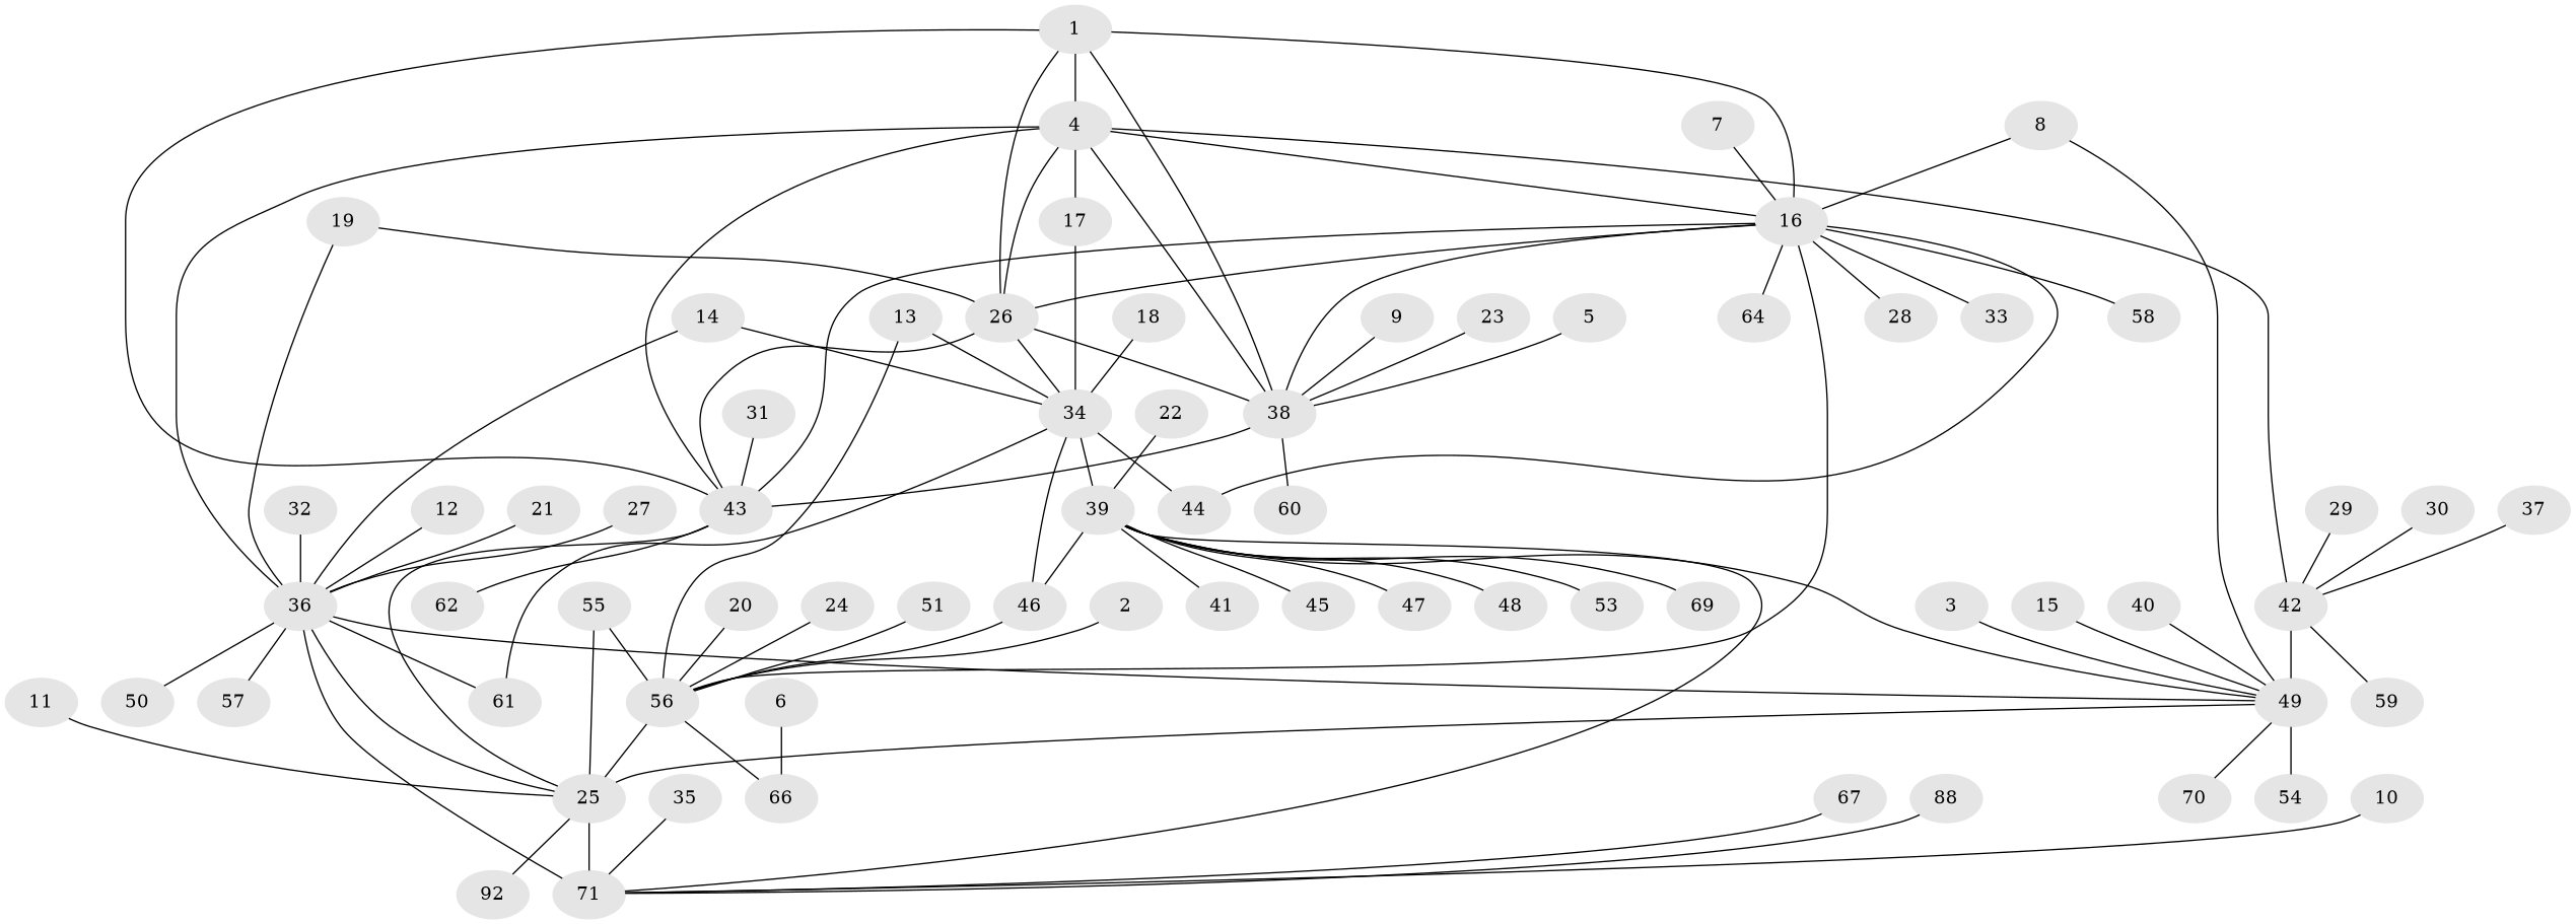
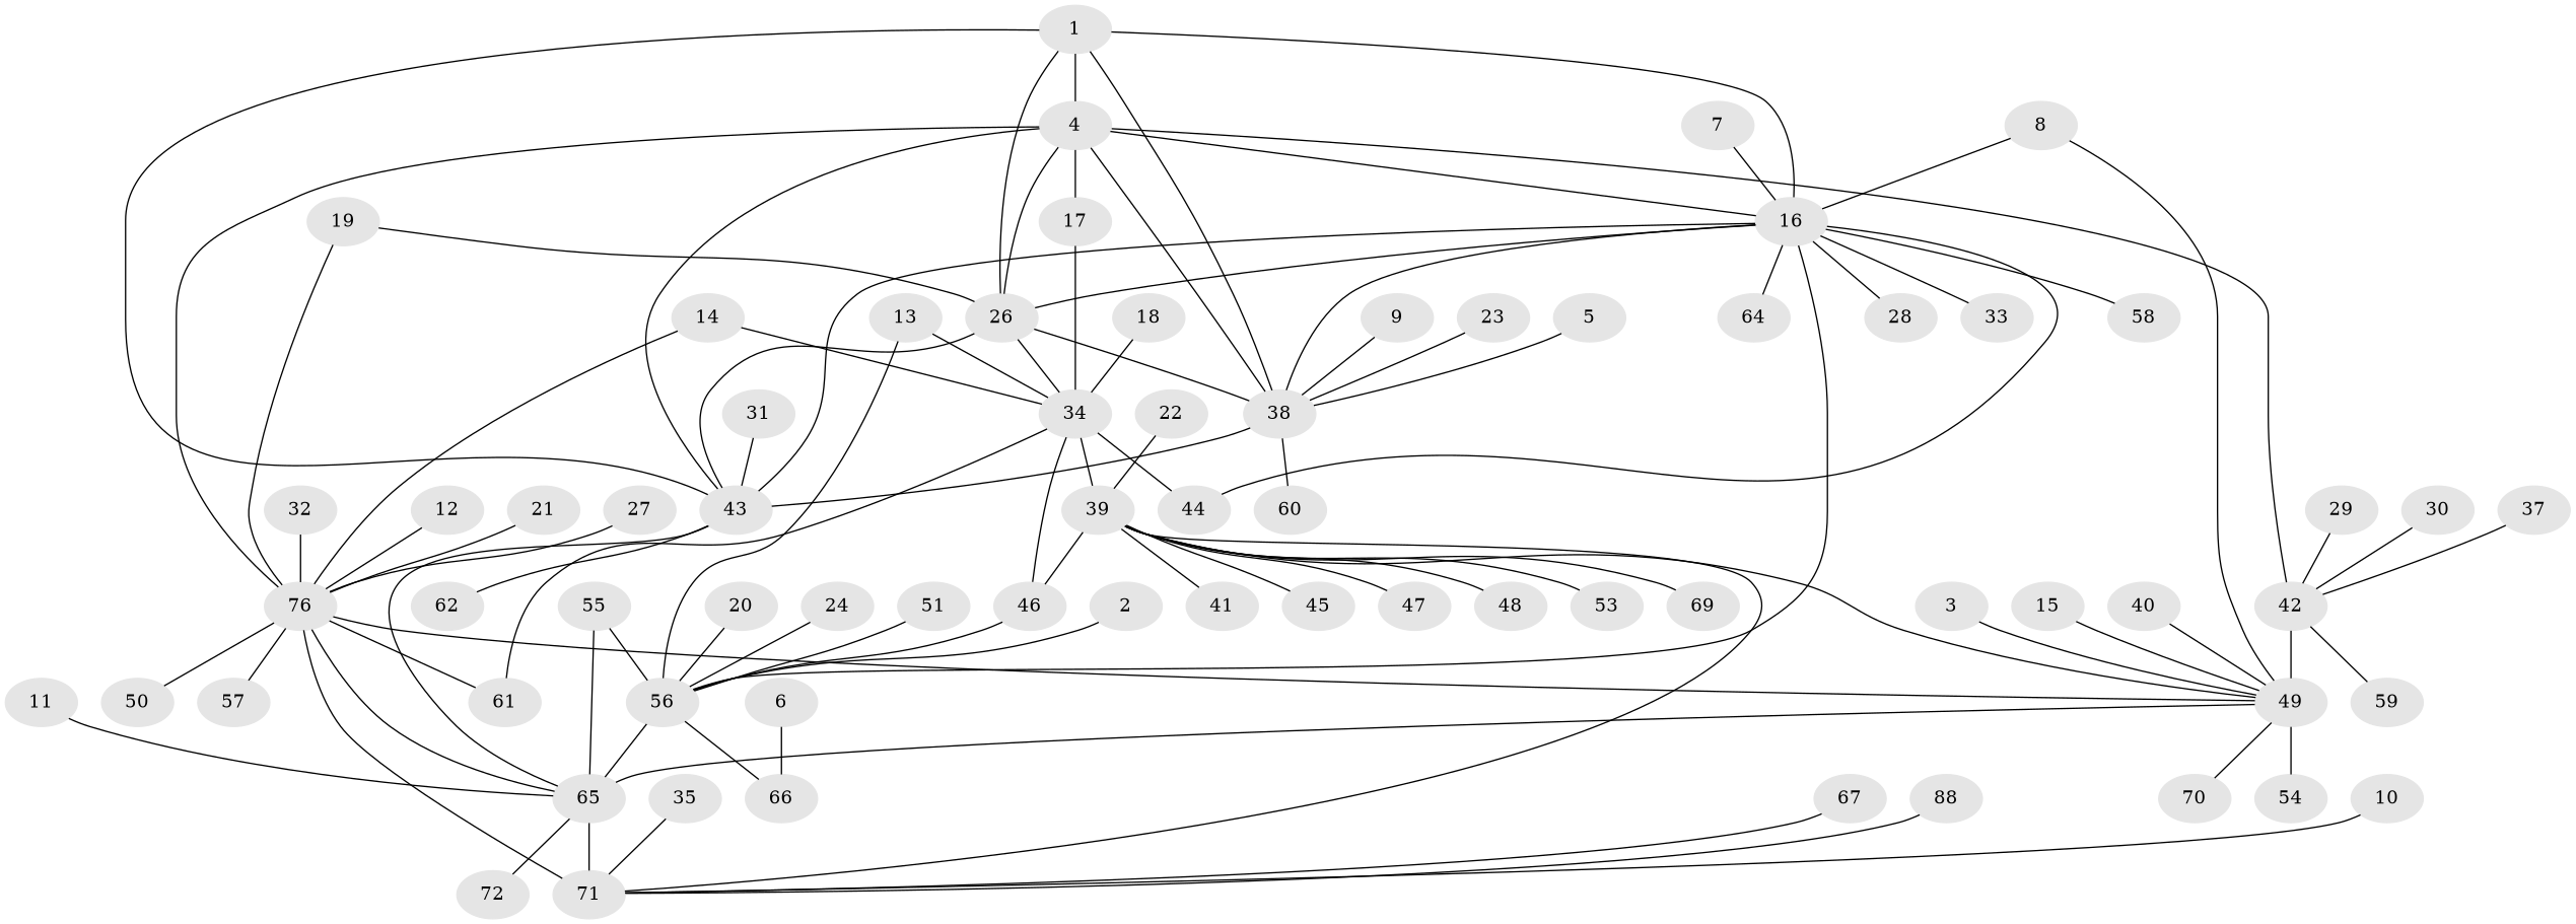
  graph {
    node [color=gray90 style=filled]
    edge [weight=1.0]
    1
    4
    16
    26
    38
    43
    17
-   36
+   36 [label=76]
    42
    56
    28
    33
    44
    58
    64
    34
    60
-   65 [label=25]
+   65
    62
    2
    66
    3
    49
    54
    70
    71
    50
    57
    61
    59
    5
    6
    7
    8
    9
    10
    11
-   72 [label=92]
+   72
    12
    13
    39
    46
    14
    15
    18
    19
    20
    21
    22
    41
    45
    47
    48
    53
    69
    23
    24
    27
    29
    30
    31
    32
    35
    37
    40
    51
    55
    67
    n69 [label=88]
    1 -- 4 [weight=2.0]
    1 -- 16
    1 -- 26
    1 -- 38
    1 -- 43
    4 -- 16 [weight=2.0]
    4 -- 26 [weight=2.0]
    4 -- 38 [weight=2.0]
    4 -- 43 [weight=2.0]
    4 -- 17
    4 -- 36
    4 -- 42
    16 -- 26
    16 -- 38
    16 -- 43
    16 -- 56 [weight=2.0]
    16 -- 28
    16 -- 33
    16 -- 44
    16 -- 58
    16 -- 64
    26 -- 38
    26 -- 43
    26 -- 34 [weight=2.0]
    38 -- 43
    38 -- 60
    43 -- 65
    43 -- 62
    17 -- 34
    36 -- 65
    36 -- 49
    36 -- 71 [weight=6.0]
    36 -- 50
    36 -- 57
    36 -- 61
    42 -- 49 [weight=12.0]
    42 -- 59
    56 -- 65 [weight=5.0]
    56 -- 66
    34 -- 44
    34 -- 61
    34 -- 39 [weight=5.0]
    34 -- 46
    65 -- 71
    65 -- 72
    2 -- 56
    3 -- 49
    49 -- 65
    49 -- 54
    49 -- 70
    5 -- 38
    6 -- 66
    7 -- 16
    8 -- 16
    8 -- 49
    9 -- 38
    10 -- 71
    11 -- 65
    12 -- 36
    13 -- 56
    13 -- 34
    39 -- 49
    39 -- 71
    39 -- 46 [weight=5.0]
    39 -- 41
    39 -- 45
    39 -- 47
    39 -- 48
    39 -- 53
    39 -- 69
    46 -- 56
    14 -- 36
    14 -- 34
    15 -- 49
    18 -- 34
    19 -- 26
    19 -- 36
    20 -- 56
    21 -- 36
    22 -- 39
    23 -- 38
    24 -- 56
    27 -- 36
    29 -- 42
    30 -- 42
    31 -- 43
    32 -- 36
    35 -- 71
    37 -- 42
    40 -- 49
    51 -- 56
    55 -- 56 [weight=5.0]
    55 -- 65
    67 -- 71
    n69 -- 71
  }
